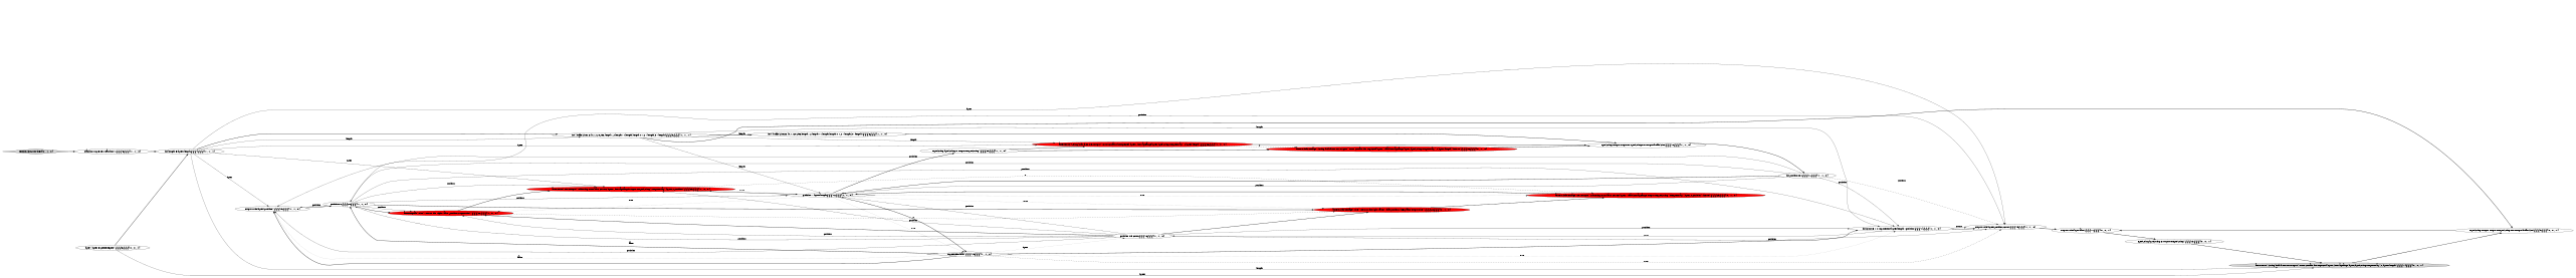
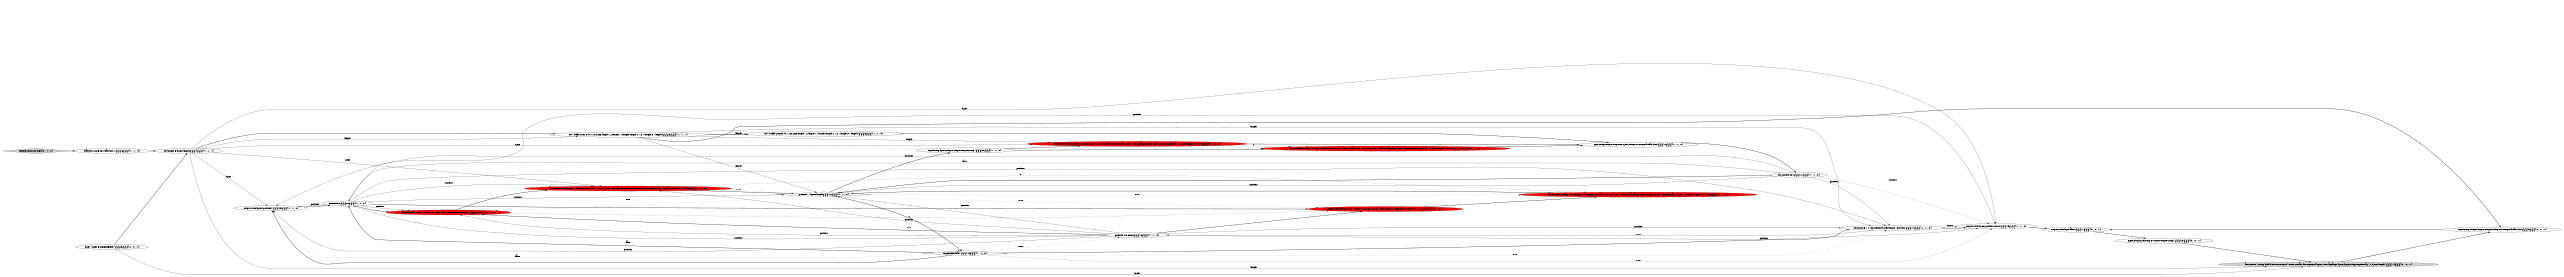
  digraph {
    rankdir=LR
    node [fillcolor=white shape=ellipse style=filled]
    edge [style=bold]
    n1 [label="int length = bytes.length@@@4@@@['1', '1', '1']"]
    n2 [label="output.write(bytes(position()@@@19@@@['1', '1', '0']"]
    n3 [fillcolor=red label="assertTrue(\"String built from newOutput() must contain the expected bytes\",isArrayRange(bytes,byteString.toByteArray(),0,bytes.length))@@@26@@@['1', '0', '0']"]
    n4 [fillcolor=lightgray label="assertTrue(\"String built from newOutput() must contain the expected bytes\",isArrayRange(bytes,byteString.toByteArray(),0,bytes.length))@@@14@@@['0', '0', '1']"]
    n5 [label="int(( bufferSizes = {0,1,128,256,length / 2,length - 1,length,length + 1,2 * length,3 * length}@@@5@@@['1', '1', '1']"]
    n6 [fillcolor=red label="assertTrue(\"newOutput() substring must have correct bytes\",isArrayRange(output.toByteString().toByteArray(),bytes,0,position))@@@23@@@['1', '0', '0']"]
    n7 [label="output.write(bytes,position,count)@@@15@@@['1', '1', '0']"]
    n8 [label="position++@@@20@@@['1', '1', '0']"]
    n9 [label="ByteString.Output output = ByteString.newOutput(bufferSize)@@@10@@@['1', '1', '0']"]
    n10 [fillcolor=red label="assertWithMessage(\"String built from newOutput() must contain the expected bytes\").that(isArrayRange(bytes,byteString.toByteArray(),0,bytes.length)).isTrue()@@@26@@@['0', '1', '0']"]
    n11 [label="ByteString.Output output = ByteString.newOutput(bufferSize)@@@9@@@['0', '0', '1']"]
    n12 [label="int count = 1 + rng.nextInt(bytes.length - position)@@@14@@@['1', '1', '0']"]
    n13 [label="position < bytes.length@@@12@@@['1', '1', '0']" shape=diamond]
    n14 [label="int(( bufferSizes = {0,1,128,256,length / 2,length - 1,length,length + 1,2 * length,3 * length}@@@6@@@['1', '1', '0']"]
    n15 [fillcolor=red label="assertWithMessage(\"newOutput() substring must have correct bytes\").that(isArrayRange(output.toByteString().toByteArray(),bytes,0,position)).isTrue()@@@23@@@['0', '1', '0']"]
    n16 [label="output.write(byteValue)@@@11@@@['0', '0', '1']"]
    n17 [label="int position = 0@@@11@@@['1', '1', '0']"]
    n18 [label="position += count@@@16@@@['1', '1', '0']"]
    n19 [label="rng.nextBoolean()@@@13@@@['1', '1', '0']" shape=diamond]
    n20 [label="ByteString byteString = output.toByteString()@@@25@@@['1', '1', '0']"]
    n21 [fillcolor=red label="assertWithMessage(\"size() returns the right value\").that(position).isEqualTo(output.size())@@@22@@@['0', '1', '0']"]
    n22 [fillcolor=red label="assertEquals(\"size() returns the right value\",position,output.size())@@@22@@@['1', '0', '0']"]
    n23 [label="ByteString byteString = output.toByteString()@@@13@@@['0', '0', '1']"]
    n24 [label="Random rng = new Random(1)@@@3@@@['1', '1', '0']"]
    n25 [fillcolor=lightgray label="testNewOutput_Mixed['0', '1', '0']" shape=diamond]
    n26 [label="byte(( bytes = getTestBytes()@@@3@@@['0', '0', '1']"]
    n1 -> n2 [label=bytes style=solid]
    n1 -> n3 [label=bytes style=solid]
    n1 -> n4 [label=length style=solid]
    n1 -> n5 [label=length style=solid]
    n1 -> n5
    n1 -> n6 [label=bytes style=solid]
    n1 -> n7 [label=bytes style=solid]
    n2 -> n8
    n3 -> n9
    n3 -> n10 [label=0 style=dashed]
    n4 -> n11
    n5 -> n3 [label=length style=solid]
    n5 -> n11
    n5 -> n12 [label=length style=solid]
    n5 -> n13 [label=length style=solid]
    n5 -> n14
    n5 -> n14 [label=length style=solid]
    n6 -> n13
    n6 -> n15 [label=0 style=dashed]
    n7 -> n16
    n8 -> n2 [label=position style=solid]
    n8 -> n6 [label=position style=solid]
    n8 -> n7 [label=position style=solid]
    n8 -> n12 [label=position style=solid]
    n8 -> n13 [label=position style=solid]
    n8 -> n21
    n8 -> n22
    n8 -> n22 [label=position style=solid]
    n9 -> n17
    n10 -> n9
    n11 -> n16
    n12 -> n7
    n12 -> n7 [label=count style=solid]
    n12 -> n18 [label=count style=solid]
    n13 -> n6 [label=true style=dotted]
    n13 -> n15 [label=true style=dotted]
    n13 -> n19 [label=true style=dotted]
    n13 -> n19
    n13 -> n20
    n13 -> n21 [label=true style=dotted]
    n13 -> n22 [label=true style=dotted]
    n14 -> n9
    n15 -> n13
    n16 -> n23
    n17 -> n2 [label=position style=solid]
    n17 -> n7 [label=position style=dashed]
-   n17 -> n8 [label=position style=solid]
+   n17 -> n8 [label=false style=solid]
    n17 -> n12 [label=position style=solid]
    n17 -> n13 [label=position style=solid]
    n17 -> n13
    n18 -> n2 [label=position style=solid]
    n18 -> n6 [label=position style=solid]
    n18 -> n7 [label=position style=solid]
    n18 -> n8 [label=position style=solid]
    n18 -> n12 [label=position style=solid]
    n18 -> n13 [label=position style=solid]
    n18 -> n21
    n18 -> n22
    n18 -> n22 [label=position style=solid]
    n19 -> n2
    n19 -> n2 [label=false style=dotted]
    n19 -> n7 [label=true style=dashed]
    n19 -> n8 [label=false]
    n19 -> n12 [label=true style=dotted]
    n19 -> n12
-   n19 -> n18 [label=bytes style=dotted]
+   n19 -> n18 [label=true style=dotted]
    n20 -> n3
    n20 -> n10
    n21 -> n15
    n22 -> n6
    n22 -> n21 [label=0 style=dashed]
    n23 -> n4
    n24 -> n1
    n25 -> n24
    n26 -> n1
    n26 -> n4 [label=bytes style=solid]
  }
